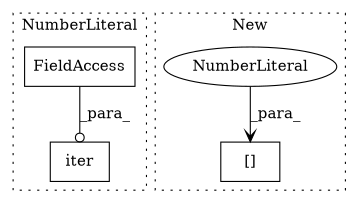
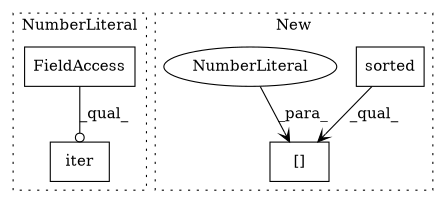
  digraph {
    node [a=32 shape=box]
    edge [arrowhead=vee]
    n1 [l="5,1" label=iter s="5480,5499"]
    n2 [a=22 l=14 label=FieldAccess s=5485]
+   n3 [l="7,1" label=sorted s="5490,5515"]
    n4 [a=2 l="27,1" label="[]" s="5490,5518"]
    n5 [a=34 l=1 label=NumberLiteral s=5517 shape=ellipse]
    subgraph cluster_1 {
      label=NumberLiteral
      style=dotted
      n1
      n2
    }
    subgraph cluster_2 {
      label=New
      style=dotted
+     n3
      n4
      n5
    }
-   n2 -> n1 [arrowhead=odot label=_para_]
+   n2 -> n1 [arrowhead=odot label=_qual_]
+   n3 -> n4 [label=_qual_]
    n5 -> n4 [label=_para_]
  }
